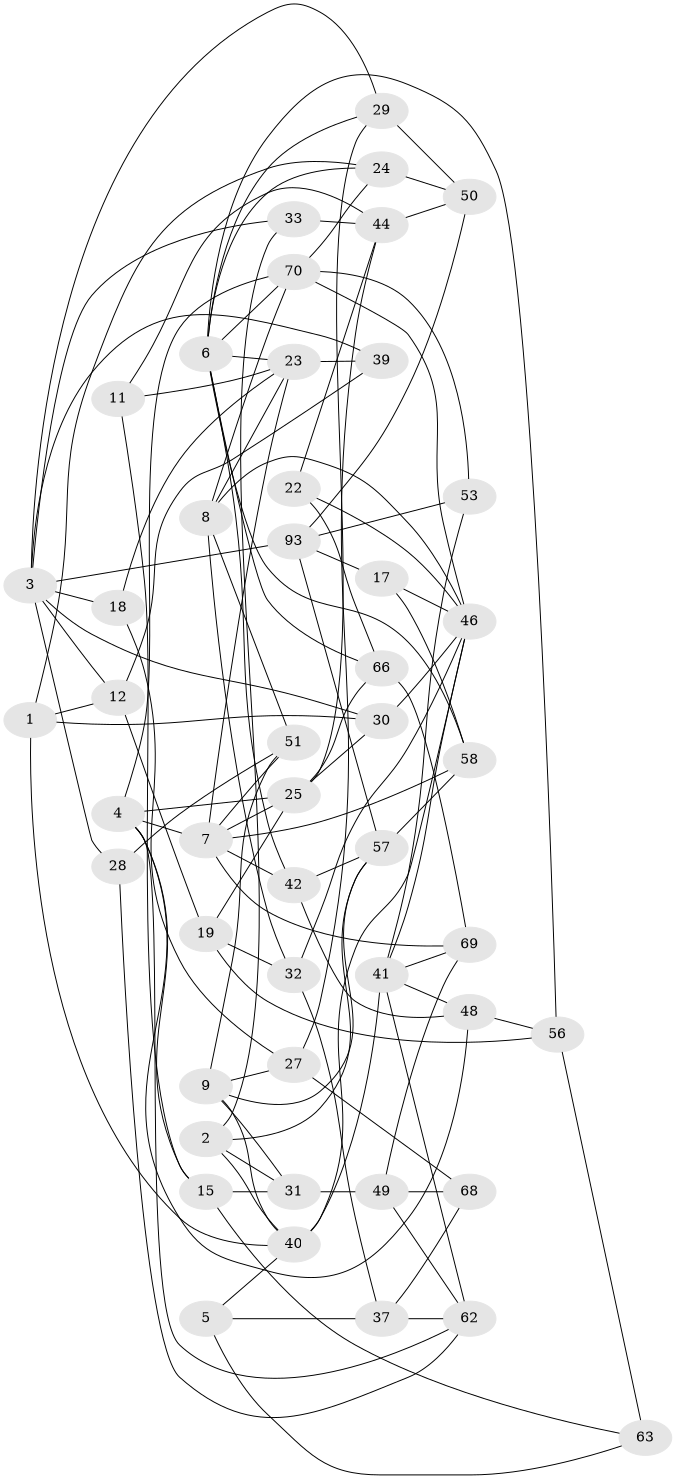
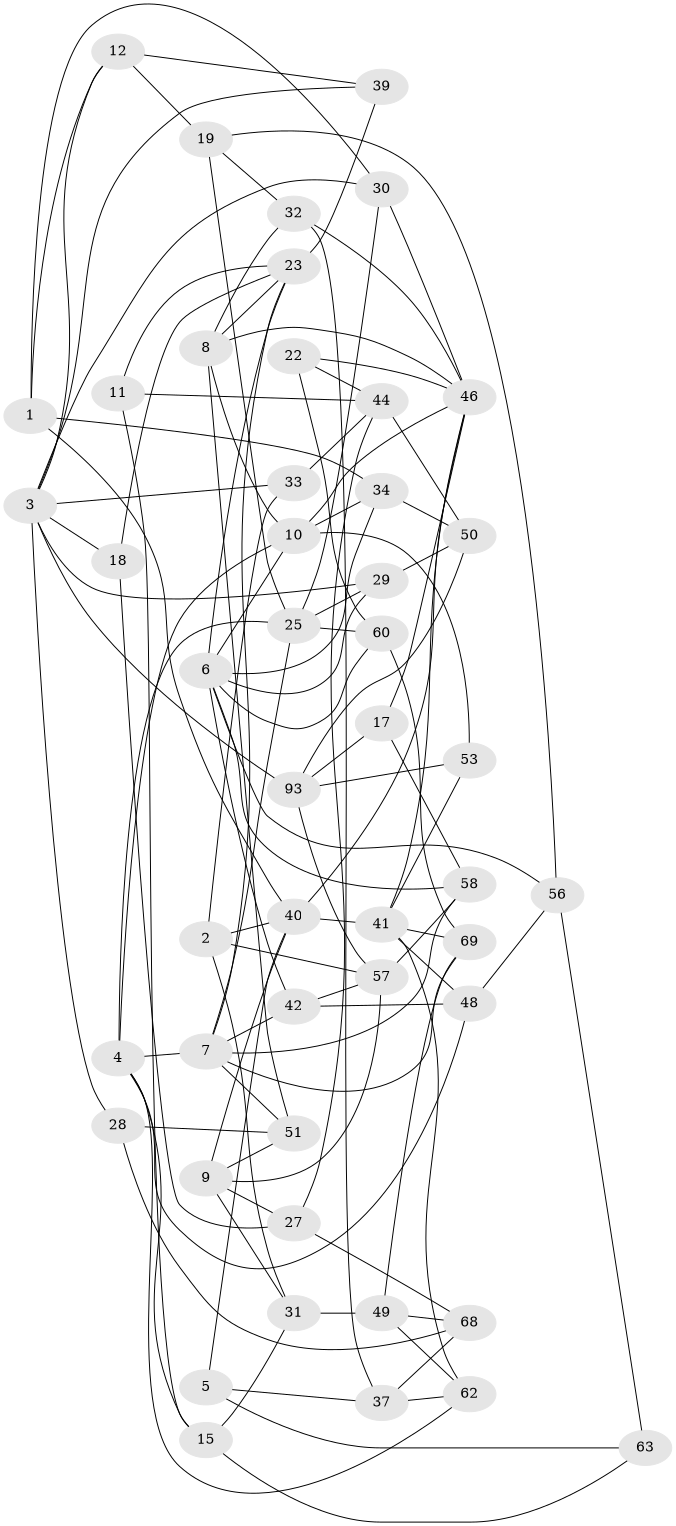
  graph {
    rankdir=LR
    node [color=gray90 style=filled]
    12 [super="+64"]
    39
    19
    1
    30
-   34 [label=24]
+   34
    40 [super="+55"]
    46 [super="+47+60"]
    50
    41 [super="+70"]
    2
    31
    33
    57 [super="+65"]
    49
    44 [super="+45"]
    58
    3 [super="+38+16"]
    n19 [label=93 super="+67"]
    18
    28
    29
    53
    17
    23 [super="+35"]
    27
    51
    68
    4 [super="+26"]
    7 [super="+54+25"]
-   10 [super="+24" label=70]
+   10 [super="+24"]
    15
    n33 [label=25 super="+59"]
    48
    62
    42
    69
    63
-   66
+   66 [label=60]
    56
    5
    37
    6 [super="+36"]
    8
    32
    9 [super="+20"]
    11
    22
    12 -- 39
    12 -- 19
    19 -- n33
    19 -- 56
    19 -- 32
    1 -- 12
    1 -- 30
    1 -- 34
    1 -- 40
    30 -- 46
    34 -- 50
    40 -- 46
    40 -- 41
    41 -- 46
    41 -- 53
    41 -- 48
    41 -- 62
    41 -- 69
    2 -- 40
    2 -- 31
    2 -- 33
    2 -- 57
    31 -- 49
    33 -- 44
    57 -- 58
    49 -- 68
    49 -- 62
    49 -- 69
    44 -- 50
    3 -- 12
    3 -- 39 [weight=2]
    3 -- 30
    3 -- 33 [weight=2]
    3 -- n19
    3 -- 18 [weight=2]
    3 -- 28 [weight=2]
    3 -- 29
    n19 -- 50
    n19 -- 57
    n19 -- 53
    n19 -- 17 [weight=2]
    18 -- 23
    18 -- 27
    28 -- 51
-   28 -- 62
+   28 -- 68
    29 -- 50
    17 -- 46
    17 -- 58
    23 -- 39
    27 -- 44
    27 -- 68
    4 -- 7
    4 -- 10
    4 -- 15
    4 -- n33
    4 -- 48
    4 -- 62
    7 -- 58
    7 -- 23
    7 -- 51
    7 -- n33
    7 -- 42
    7 -- 69
    10 -- 34
    10 -- 46
    10 -- 53
    15 -- 31
    15 -- 63
    n33 -- 30
    n33 -- 29
    n33 -- 66
    48 -- 56
    42 -- 57
    42 -- 48
    66 -- 69
    56 -- 63
    5 -- 40
    5 -- 63
    5 -- 37
    37 -- 68
    37 -- 62
    6 -- 34
    6 -- 58
    6 -- 29
    6 -- 23
    6 -- 10
    6 -- 42
    6 -- 66
    6 -- 56
    8 -- 46
    8 -- 23
    8 -- 51
    8 -- 10
    8 -- 32
    32 -- 46
    32 -- 37
    9 -- 40
    9 -- 31
    9 -- 57 [weight=2]
    9 -- 27
    9 -- 51
    11 -- 44
    11 -- 23
    11 -- 15
    22 -- 46
    22 -- 44 [weight=2]
    22 -- 66
  }
